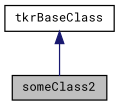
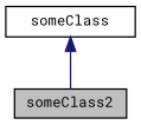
  digraph {
    fontname="Roboto Mono"
    node [color=black fontname="Roboto Mono" fontsize=10 shape=record style=filled]
    n1 [fillcolor=grey75 fontcolor=black height=0.2 label=someClass2 width=0.4]
-   n2 [fillcolor=white height=0.2 label=tkrBaseClass width=0.4]
+   n2 [fillcolor=white height=0.2 label=someClass width=0.4]
    n2 -> n1 [color=midnightblue dir=back fontname="Roboto Mono" fontsize=10 labelfontname=Helvetica labelfontsize=10 style=solid]
  }
